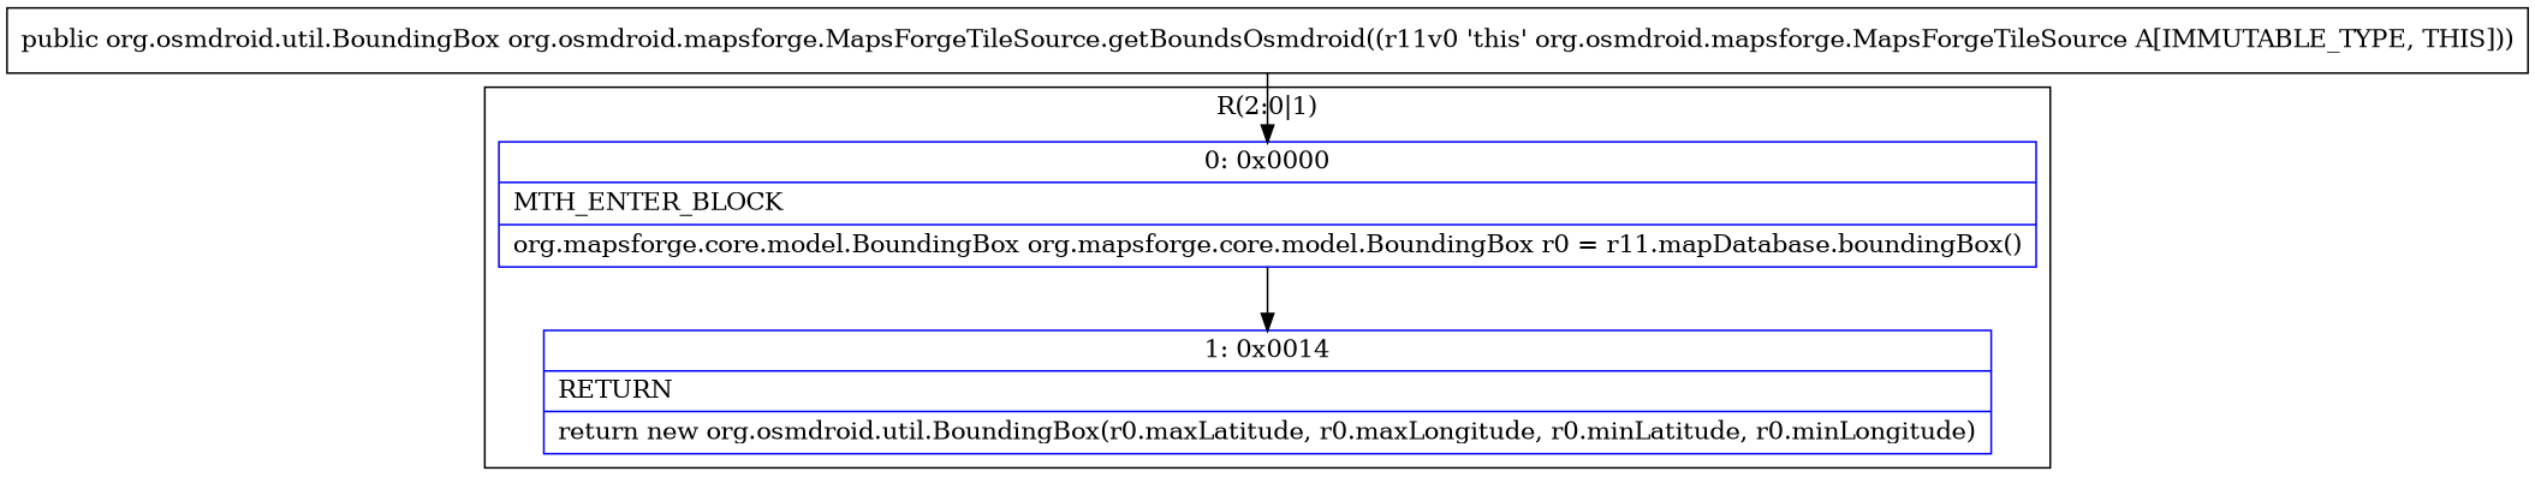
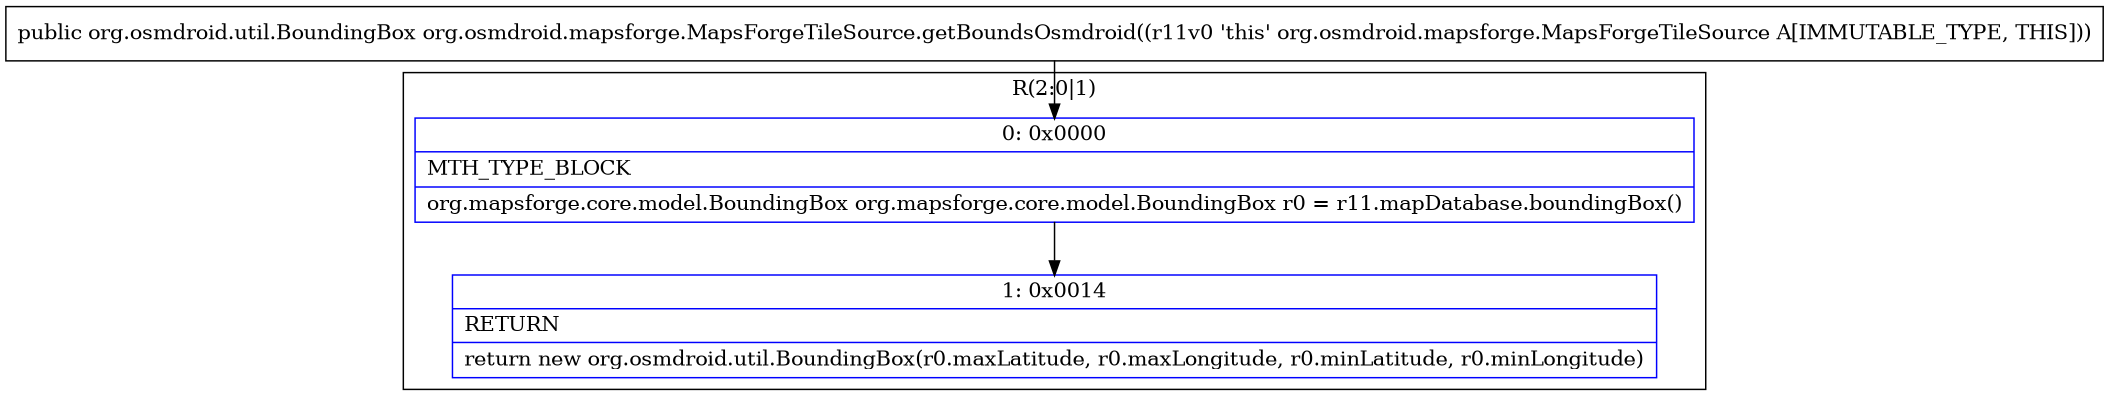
  digraph {
    node [color=blue shape=record]
-   n1 [label="{0\:\ 0x0000|MTH_ENTER_BLOCK\l|org.mapsforge.core.model.BoundingBox org.mapsforge.core.model.BoundingBox r0 = r11.mapDatabase.boundingBox()\l}"]
+   n1 [label="{0\:\ 0x0000|MTH_TYPE_BLOCK\l|org.mapsforge.core.model.BoundingBox org.mapsforge.core.model.BoundingBox r0 = r11.mapDatabase.boundingBox()\l}"]
    n2 [label="{1\:\ 0x0014|RETURN\l|return new org.osmdroid.util.BoundingBox(r0.maxLatitude, r0.maxLongitude, r0.minLatitude, r0.minLongitude)\l}"]
    n3 [label="{public org.osmdroid.util.BoundingBox org.osmdroid.mapsforge.MapsForgeTileSource.getBoundsOsmdroid((r11v0 'this' org.osmdroid.mapsforge.MapsForgeTileSource A[IMMUTABLE_TYPE, THIS])) }" color=""]
    subgraph cluster_1 {
      label="R(2:0|1)"
      n1
      n2
    }
    n1 -> n2
    n3 -> n1
  }
